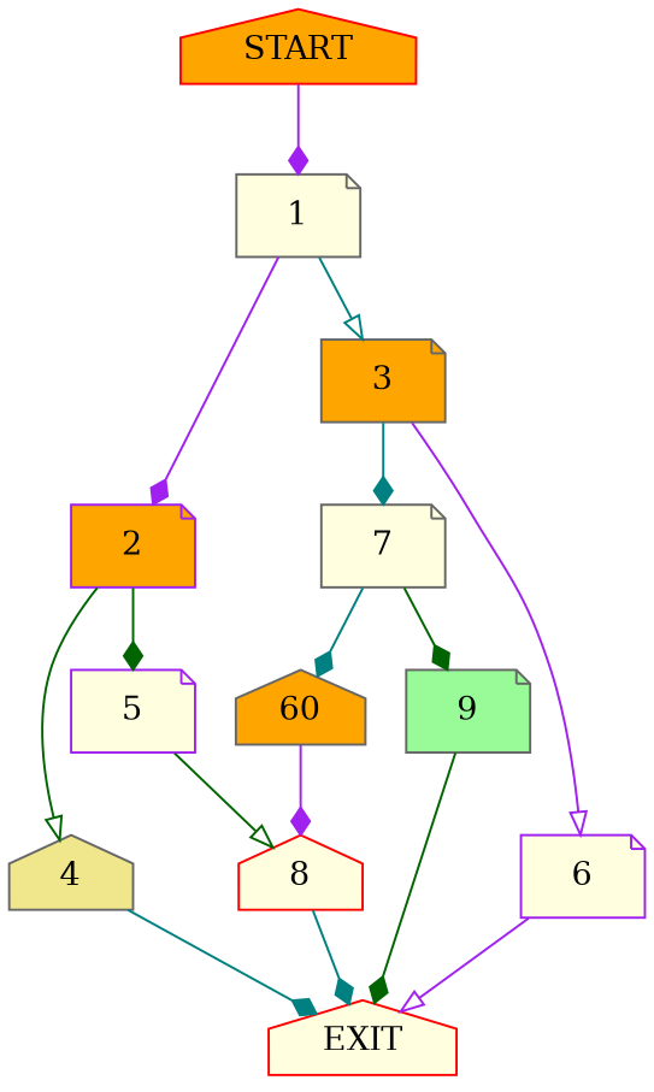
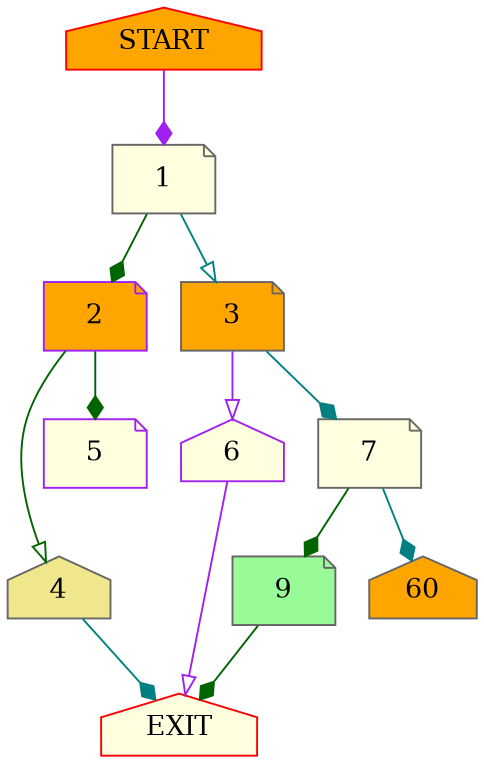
  digraph {
    node [color=gray40 fillcolor=lightyellow shape=house style=filled]
    edge [arrowhead=diamond color=darkgreen]
    n1 [color=red fillcolor=orange label=START]
    1 [shape=note]
    2 [color=purple fillcolor=orange shape=note]
    3 [fillcolor=orange shape=note]
    n5 [color=red label=EXIT]
    4 [fillcolor=khaki]
    5 [color=purple shape=note]
-   6 [color=purple shape=note]
+   6 [color=purple]
    7 [shape=note]
-   8 [color=red]
    9 [fillcolor=palegreen shape=note]
    n12 [fillcolor=orange label=60]
    n1 -> 1 [color=purple]
-   1 -> 2 [color=purple]
+   1 -> 2
    1 -> 3 [arrowhead=onormal color=teal]
    2 -> 4 [arrowhead=onormal]
    2 -> 5
    3 -> 6 [arrowhead=onormal color=purple]
    3 -> 7 [color=teal]
    4 -> n5 [color=teal]
-   5 -> 8 [arrowhead=onormal]
    6 -> n5 [arrowhead=onormal color=purple]
    7 -> 9
    7 -> n12 [color=teal]
-   8 -> n5 [color=teal]
    9 -> n5
-   n12 -> 8 [color=purple]
  }
